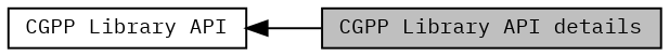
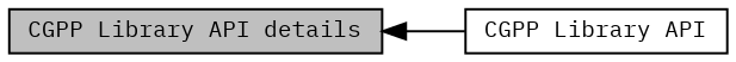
  digraph {
    rankdir=LR
    fontname="IBM Plex Mono"
    node [color=black fontname="IBM Plex Mono" fontsize=10 shape=box]
    n1 [height=0.2 label="CGPP Library API" width=0.4]
    n2 [fillcolor=grey75 fontcolor=black height=0.2 label="CGPP Library API details" style=filled width=0.4]
-   n1 -> n2 [dir=back fontname="IBM Plex Mono" fontsize=10 labelfontname=Helvetica labelfontsize=10 shape=plaintext style=solid]
+   n2 -> n1 [dir=back fontname="IBM Plex Mono" fontsize=10 labelfontname=Helvetica labelfontsize=10 shape=plaintext style=solid]
  }
